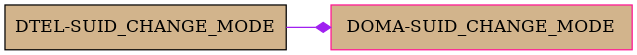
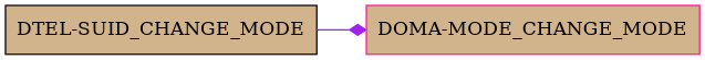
  digraph {
    rankdir=LR
    node [shape=box style=filled fillcolor=tan]
    "DTEL-SUID_CHANGE_MODE" [color=black]
-   "DOMA-SUID_CHANGE_MODE" [color=deeppink]
+   "DOMA-SUID_CHANGE_MODE" [color=deeppink label="DOMA-MODE_CHANGE_MODE"]
    "DTEL-SUID_CHANGE_MODE" -> "DOMA-SUID_CHANGE_MODE" [color=purple arrowhead=diamond]
  }
